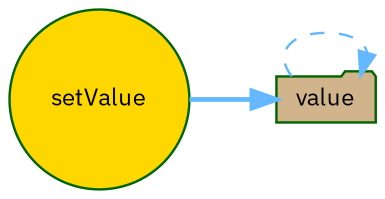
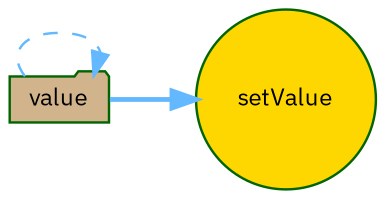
  digraph {
    rankdir=LR
    fontname="IBM Plex Sans"
    node [color=darkgreen fontname="IBM Plex Sans" fontsize=10 style=filled]
    edge [color=steelblue1 fontname="IBM Plex Sans" fontsize=10 labelfontname=Helvetica labelfontsize=10]
    n1 [fillcolor=gold fontcolor=black height=0.2 label=setValue shape=circle width=0.4]
    n2 [fillcolor=tan height=0.2 label=value shape=folder width=0.4]
-   n1 -> n2 [style=bold]
+   n2 -> n1 [style=bold]
    n2 -> n2 [style=dashed]
  }
